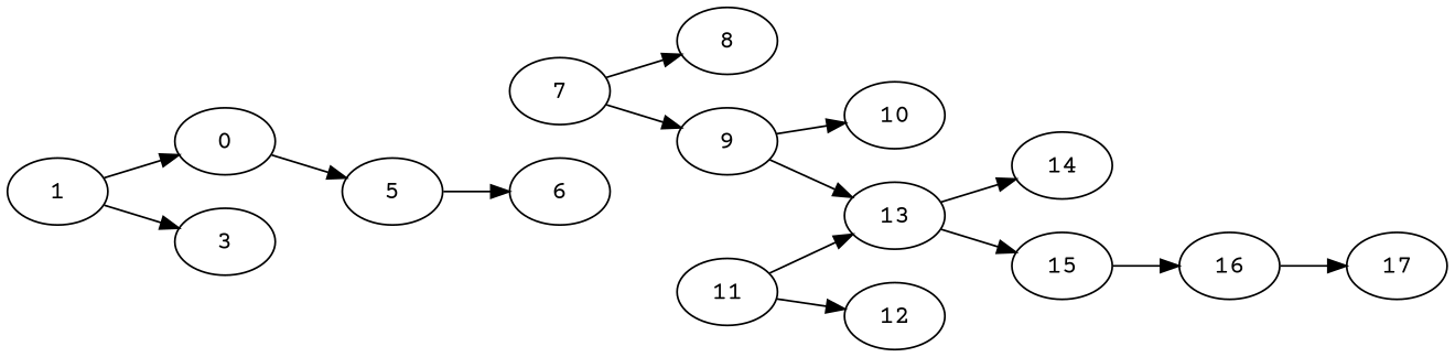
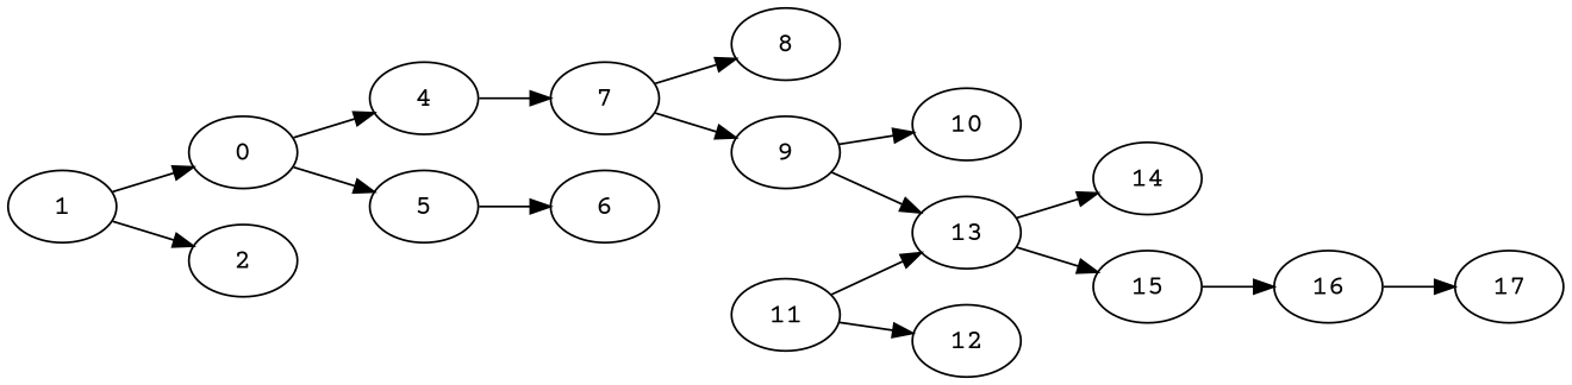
  digraph {
    fontname="Courier Prime"
    rankdir=LR
    node [alpha=0.20 fontname="Courier Prime"]
    edge [fontname="Courier Prime"]
    1 [alpha=0.01 expect_size=18277086505207857152]
    n2 [alpha=0.15 expect_size=52911548822923904 label=0]
-   3 [alpha=0.01 expect_size=4291273073044808]
+   3 [alpha=0.01 expect_size=4291273073044808 label=2]
+   4 [expect_size=131370460723325696]
    5 [alpha=0.03 expect_size=127765724712115634176]
    7 [alpha=0.14 expect_size=627687203295139200]
    6 [expect_size=1272771276194362]
    8 [alpha=0.17 expect_size=57355956215873536000]
    9 [alpha=0.18 expect_size=29043094696732844]
    10 [expect_size=301029364261978]
    13 [alpha=0.09 expect_size=732258653540712448]
    11 [alpha=0.14 expect_size=75177402294182800]
    12 [alpha=0.02 expect_size=3210602298870561]
    14 [alpha=0.17 expect_size=229458484540546752]
    15 [alpha=0.13 expect_size=11540663683186894]
    16 [alpha=0.08 expect_size=827210097229824000]
    17 [alpha=0.05 expect_size=2178471769931776000]
    1 -> n2
    1 -> 3
+   n2 -> 4
    n2 -> 5
+   4 -> 7
    5 -> 6
    7 -> 8
    7 -> 9
    9 -> 10
    9 -> 13
    13 -> 14
    13 -> 15
    11 -> 13
    11 -> 12
    15 -> 16
    16 -> 17
  }
